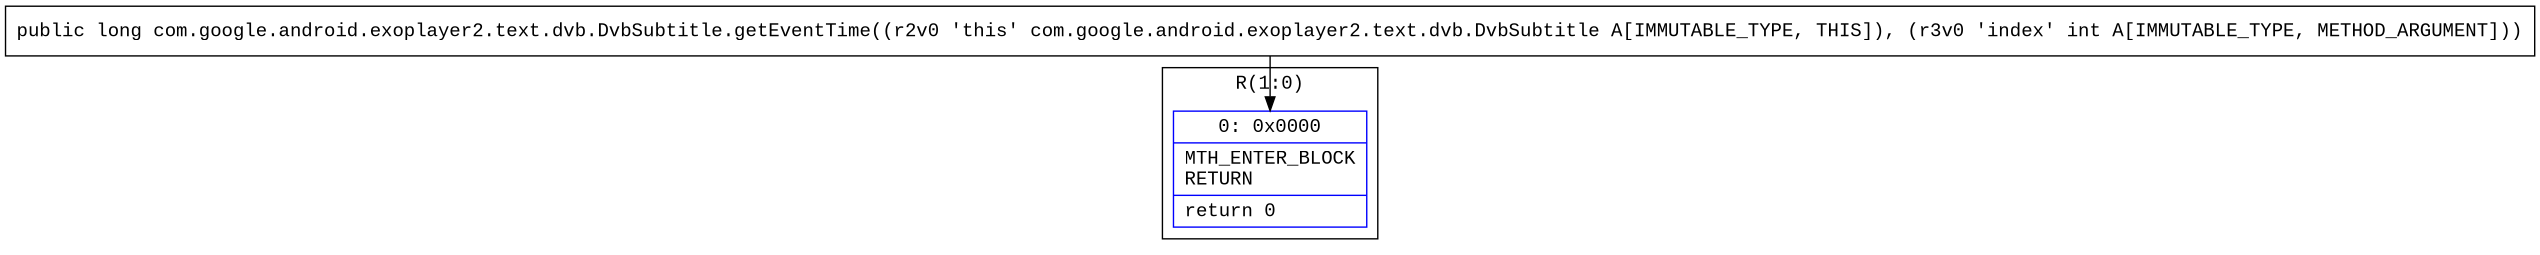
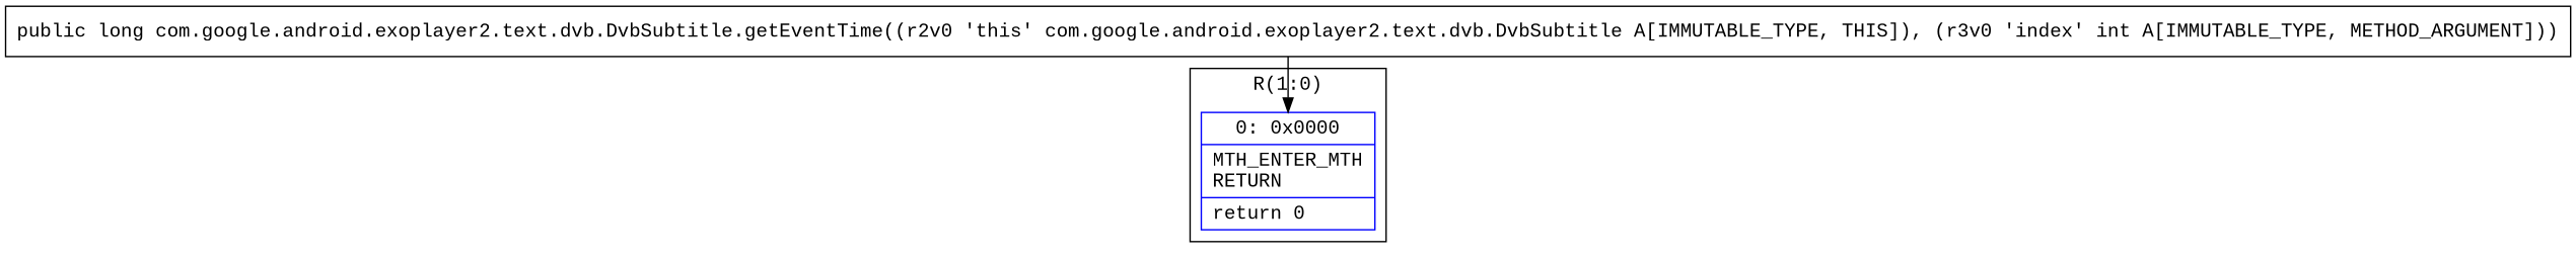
  digraph {
    fontname="Liberation Mono"
    node [shape=record fontname="Liberation Mono"]
-   n1 [color=blue label="{0\:\ 0x0000|MTH_ENTER_BLOCK\lRETURN\l|return 0\l}"]
+   n1 [color=blue label="{0\:\ 0x0000|MTH_ENTER_MTH\lRETURN\l|return 0\l}"]
    n2 [label="{public long com.google.android.exoplayer2.text.dvb.DvbSubtitle.getEventTime((r2v0 'this' com.google.android.exoplayer2.text.dvb.DvbSubtitle A[IMMUTABLE_TYPE, THIS]), (r3v0 'index' int A[IMMUTABLE_TYPE, METHOD_ARGUMENT])) }"]
    subgraph cluster_1 {
      label="R(1:0)"
      n1
    }
    n2 -> n1 [fontname="Liberation Mono"]
  }
